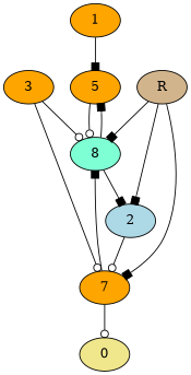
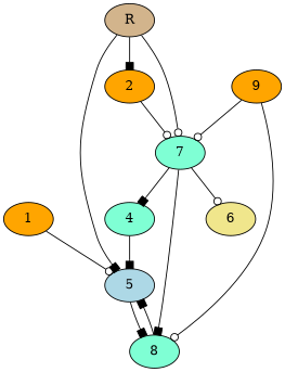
  digraph {
    node [fillcolor=orange style=filled]
    edge [arrowhead=box]
    1
-   5
+   5 [fillcolor=lightblue]
    8 [fillcolor=aquamarine]
-   2 [fillcolor=lightblue]
-   7
-   6 [fillcolor=khaki label=0]
-   3
+   2
+   7 [fillcolor=aquamarine]
+   4 [fillcolor=aquamarine]
+   6 [fillcolor=khaki]
+   3 [label=9]
    R [fillcolor=tan]
-   1 -> 5
-   5 -> 8 [arrowhead=odot]
+   1 -> 5 [arrowhead=odot]
+   5 -> 8
    8 -> 5
-   8 -> 2
    2 -> 7 [arrowhead=odot]
    7 -> 8
+   7 -> 4
    7 -> 6 [arrowhead=odot]
+   4 -> 5
    3 -> 8 [arrowhead=odot]
    3 -> 7 [arrowhead=odot]
-   R -> 8
+   R -> 5
    R -> 2
-   R -> 7
+   R -> 7 [arrowhead=odot]
  }
